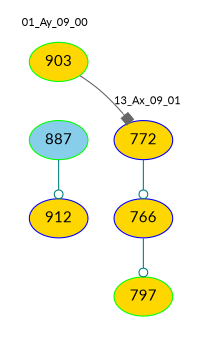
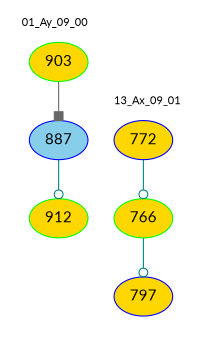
  digraph {
    fontname=Lato
    node [color=blue fillcolor=gold fontname=Lato style=filled]
    edge [arrowhead=odot color=teal fontname=Lato]
    n1 [label=772]
-   n2 [label=766]
-   n3 [color=green label=797]
+   n2 [color=green label=766]
+   n3 [label=797]
    n4 [color=green label=903]
-   n5 [color=green fillcolor=skyblue label=887]
-   n6 [label=912]
+   n5 [fillcolor=skyblue label=887]
+   n6 [color=green label=912]
    subgraph cluster_1 {
      color=white
      fontsize=10
      label="13_Ax_09_01"
      n1
      n2
      n3
    }
    subgraph cluster_2 {
      color=white
      fontsize=10
      label="01_Ay_09_00"
      n4
      n5
      n6
    }
    n1 -> n2
    n2 -> n3
-   n4 -> n1 [arrowhead=box color=gray40]
+   n4 -> n5 [arrowhead=box color=gray40]
    n5 -> n6
  }
